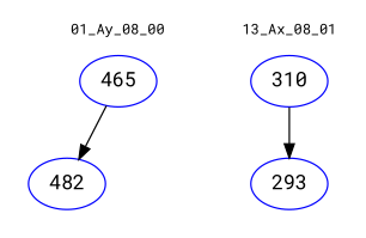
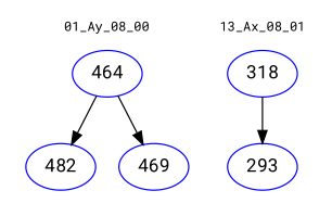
  digraph {
    fontname="Roboto Mono"
    node [color=blue fontname="Roboto Mono"]
    edge [color=black fontname="Roboto Mono"]
-   n1 [label=465]
+   n1 [label=464]
    n2 [label=482]
-   n4 [label=310]
+   n3 [label=469]
+   n4 [label=318]
    n5 [label=293]
    subgraph cluster_1 {
      color=white
      fontsize=10
      label="01_Ay_08_00"
      n1
      n2
+     n3
    }
    subgraph cluster_2 {
      color=white
      fontsize=10
      label="13_Ax_08_01"
      n4
      n5
    }
    n1 -> n2
+   n1 -> n3
    n4 -> n5
  }
